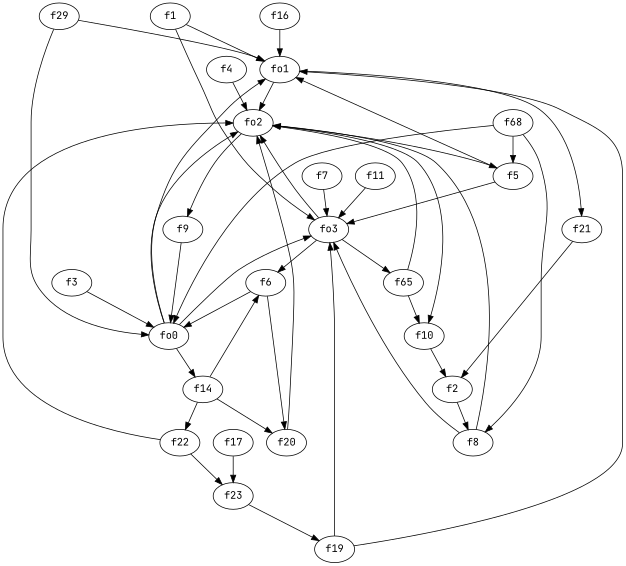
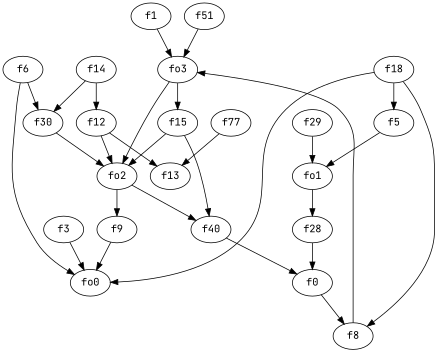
  strict digraph {
    fontname="JetBrains Mono"
    node [fontname="JetBrains Mono"]
    edge [fontname="JetBrains Mono" weight=2]
    f1
    fo1
    fo3
    fo2
-   f21
+   f21 [label=f28]
    f6
-   f15 [label=f65]
-   f2
+   f15
+   f2 [label=f0]
    f8
    n10 [label=fo0]
    f3
    f14
-   f4
    f5
    f9
-   f10
-   f20
-   f7
-   f11
-   f12 [label=f22]
-   f13 [label=f23]
-   f19
-   f16
-   f17
-   f18 [label=f68]
+   f10 [label=f40]
+   f20 [label=f30]
+   f11 [label=f51]
+   f12
+   f13
+   f17 [label=f77]
+   f18
    n26 [label=f29]
-   f1 -> fo1
    f1 -> fo3
-   fo1 -> fo2
    fo1 -> f21
    fo3 -> fo2
-   fo3 -> f6
    fo3 -> f15
-   fo2 -> f5
    fo2 -> f9
    fo2 -> f10
    f21 -> f2
    f6 -> n10
    f6 -> f20
    f15 -> fo2
    f15 -> f10
    f2 -> f8
    f8 -> fo3
-   f8 -> fo2
-   n10 -> fo1
-   n10 -> fo3
-   n10 -> fo2
-   n10 -> f14
    f3 -> n10
-   f14 -> f6
    f14 -> f20
    f14 -> f12
-   f4 -> fo2
    f5 -> fo1
-   f5 -> fo3
    f9 -> n10
    f10 -> f2
    f20 -> fo2
-   f7 -> fo3
    f11 -> fo3
    f12 -> fo2
    f12 -> f13
-   f13 -> f19
-   f19 -> fo1
-   f19 -> fo3
-   f16 -> fo1
    f17 -> f13
    f18 -> f8
    f18 -> n10
    f18 -> f5
    n26 -> fo1
-   n26 -> n10
  }
